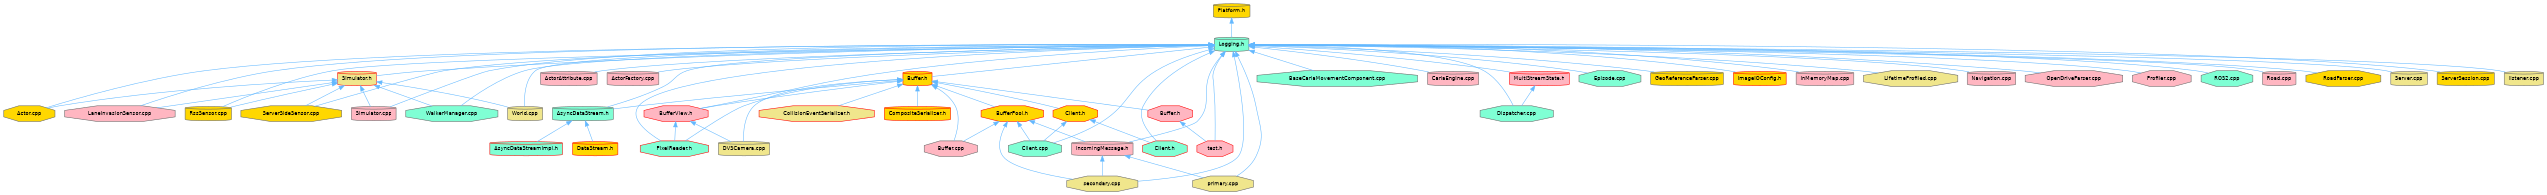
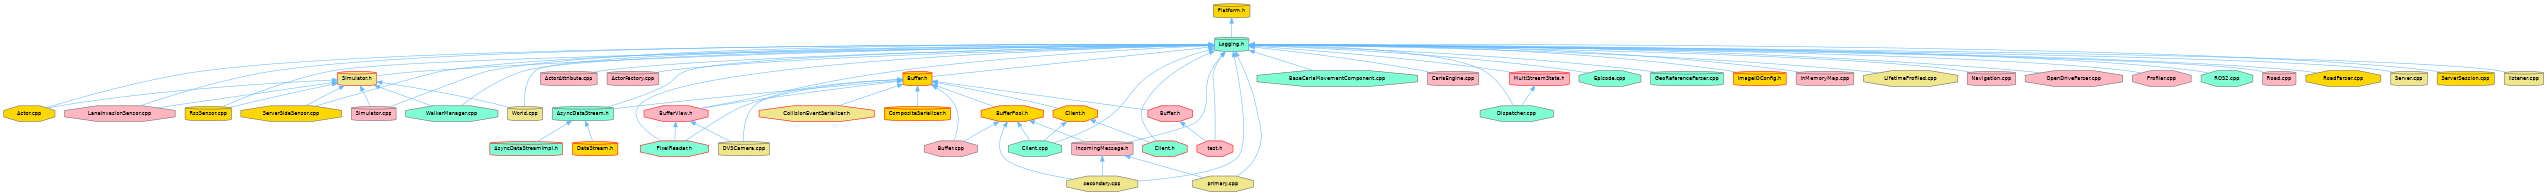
  digraph {
    node [color=grey40 fillcolor=lightpink fontname=Helvetica fontsize=10 shape=cylinder style=filled]
    edge [color=steelblue1 dir=back fontname=Helvetica fontsize=10 labelfontname=Helvetica labelfontsize=10 style=solid]
    n1 [color=gray40 fillcolor=gold fontcolor=black height=0.2 label="Platform.h" width=0.4]
    n2 [fillcolor=aquamarine height=0.2 label="Logging.h" width=0.4]
    n3 [fillcolor=gold height=0.2 label="Actor.cpp" shape=octagon width=0.4]
    n4 [height=0.2 label="ActorAttribute.cpp" width=0.4]
    n5 [height=0.2 label="ActorFactory.cpp" width=0.4]
    n6 [fillcolor=aquamarine height=0.2 label="AsyncDataStream.h" width=0.4]
    n7 [fillcolor=aquamarine height=0.2 label="BaseCarlaMovementComponent.cpp" shape=octagon width=0.4]
    n8 [color=red fillcolor=gold height=0.2 label="Buffer.h" width=0.4]
    n9 [color=red height=0.2 label="test.h" shape=octagon width=0.4]
    n10 [fillcolor=aquamarine height=0.2 label="Client.cpp" shape=octagon width=0.4]
    n11 [height=0.2 label="incomingMessage.h" width=0.4]
    n12 [fillcolor=khaki height=0.2 label="primary.cpp" shape=octagon width=0.4]
    n13 [fillcolor=khaki height=0.2 label="secondary.cpp" shape=octagon width=0.4]
    n14 [color=red height=0.2 label="BufferView.h" shape=octagon width=0.4]
    n15 [color=red fillcolor=aquamarine height=0.2 label="PixelReader.h" shape=octagon width=0.4]
    n16 [color=red fillcolor=aquamarine height=0.2 label="Client.h" shape=octagon width=0.4]
    n17 [height=0.2 label="CarlaEngine.cpp" width=0.4]
    n18 [fillcolor=aquamarine height=0.2 label="Dispatcher.cpp" shape=octagon width=0.4]
    n19 [fillcolor=aquamarine height=0.2 label="Episode.cpp" shape=octagon width=0.4]
-   n20 [fillcolor=gold height=0.2 label="GeoReferenceParser.cpp" width=0.4]
+   n20 [fillcolor=aquamarine height=0.2 label="GeoReferenceParser.cpp" width=0.4]
    n21 [color=red fillcolor=gold height=0.2 label="ImageIOConfig.h" width=0.4]
    n22 [height=0.2 label="InMemoryMap.cpp" width=0.4]
    n23 [height=0.2 label="LaneInvasionSensor.cpp" shape=octagon width=0.4]
    n24 [fillcolor=khaki height=0.2 label="LifetimeProfiled.cpp" shape=octagon width=0.4]
    n25 [color=red height=0.2 label="MultiStreamState.h" width=0.4]
    n26 [height=0.2 label="Navigation.cpp" width=0.4]
    n27 [height=0.2 label="OpenDriveParser.cpp" shape=octagon width=0.4]
    n28 [height=0.2 label="Profiler.cpp" shape=octagon width=0.4]
    n29 [fillcolor=aquamarine height=0.2 label="ROS2.cpp" shape=octagon width=0.4]
    n30 [height=0.2 label="Road.cpp" width=0.4]
    n31 [fillcolor=gold height=0.2 label="RoadParser.cpp" shape=octagon width=0.4]
    n32 [fillcolor=gold height=0.2 label="RssSensor.cpp" width=0.4]
    n33 [fillcolor=khaki height=0.2 label="Server.cpp" width=0.4]
    n34 [fillcolor=gold height=0.2 label="ServerSession.cpp" width=0.4]
    n35 [fillcolor=gold height=0.2 label="ServerSideSensor.cpp" shape=octagon width=0.4]
    n36 [height=0.2 label="Simulator.cpp" width=0.4]
    n37 [color=red fillcolor=khaki height=0.2 label="Simulator.h" width=0.4]
    n38 [fillcolor=aquamarine height=0.2 label="WalkerManager.cpp" shape=octagon width=0.4]
    n39 [fillcolor=khaki height=0.2 label="World.cpp" width=0.4]
    n40 [fillcolor=khaki height=0.2 label="listener.cpp" width=0.4]
    n41 [color=red fillcolor=aquamarine height=0.2 label="AsyncDataStreamImpl.h" width=0.4]
    n42 [color=red fillcolor=gold height=0.2 label="DataStream.h" width=0.4]
    n43 [height=0.2 label="Buffer.cpp" shape=octagon width=0.4]
    n44 [color=red height=0.2 label="Buffer.h" shape=octagon width=0.4]
    n45 [color=red fillcolor=gold height=0.2 label="BufferPool.h" shape=octagon width=0.4]
    n46 [fillcolor=khaki height=0.2 label="DVSCamera.cpp" width=0.4]
    n47 [color=red fillcolor=gold height=0.2 label="Client.h" shape=octagon width=0.4]
    n48 [color=red fillcolor=khaki height=0.2 label="CollisionEventSerializer.h" shape=octagon width=0.4]
    n49 [color=red fillcolor=gold height=0.2 label="CompositeSerializer.h" width=0.4]
    n1 -> n2
    n2 -> n3
    n2 -> n4
    n2 -> n5
    n2 -> n6
    n2 -> n7
    n2 -> n8
    n2 -> n9
    n2 -> n10
    n2 -> n11
    n2 -> n12
    n2 -> n13
    n2 -> n14
    n2 -> n15
    n2 -> n16
    n2 -> n17
    n2 -> n18
    n2 -> n19
    n2 -> n20
    n2 -> n21
    n2 -> n22
    n2 -> n23
    n2 -> n24
    n2 -> n25
    n2 -> n26
    n2 -> n27
    n2 -> n28
    n2 -> n29
    n2 -> n30
    n2 -> n31
    n2 -> n32
    n2 -> n33
    n2 -> n34
    n2 -> n35
    n2 -> n36
    n2 -> n37
    n2 -> n38
    n2 -> n39
    n2 -> n40
    n6 -> n41
    n6 -> n42
    n8 -> n6
    n8 -> n14
    n8 -> n15
    n8 -> n43
    n8 -> n44
    n8 -> n45
    n8 -> n46
    n8 -> n47
    n8 -> n48
    n8 -> n49
    n11 -> n12
    n11 -> n13
    n14 -> n15
    n14 -> n46
    n25 -> n18
    n37 -> n3
    n37 -> n23
    n37 -> n32
    n37 -> n35
    n37 -> n36
    n37 -> n38
    n37 -> n39
    n44 -> n9
    n45 -> n10
    n45 -> n11
    n45 -> n13
    n45 -> n43
    n47 -> n10
    n47 -> n16
  }
